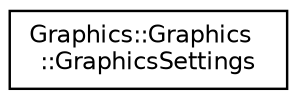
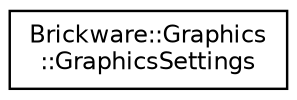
  digraph {
    rankdir=TB
-   n1 [color=black fillcolor=white fontname=Helvetica fontsize=10 height=0.2 label="Graphics::Graphics\l::GraphicsSettings" shape=record style=filled width=0.4]
+   n1 [color=black fillcolor=white fontname=Helvetica fontsize=10 height=0.2 label="Brickware::Graphics\l::GraphicsSettings" shape=record style=filled width=0.4]
  }
